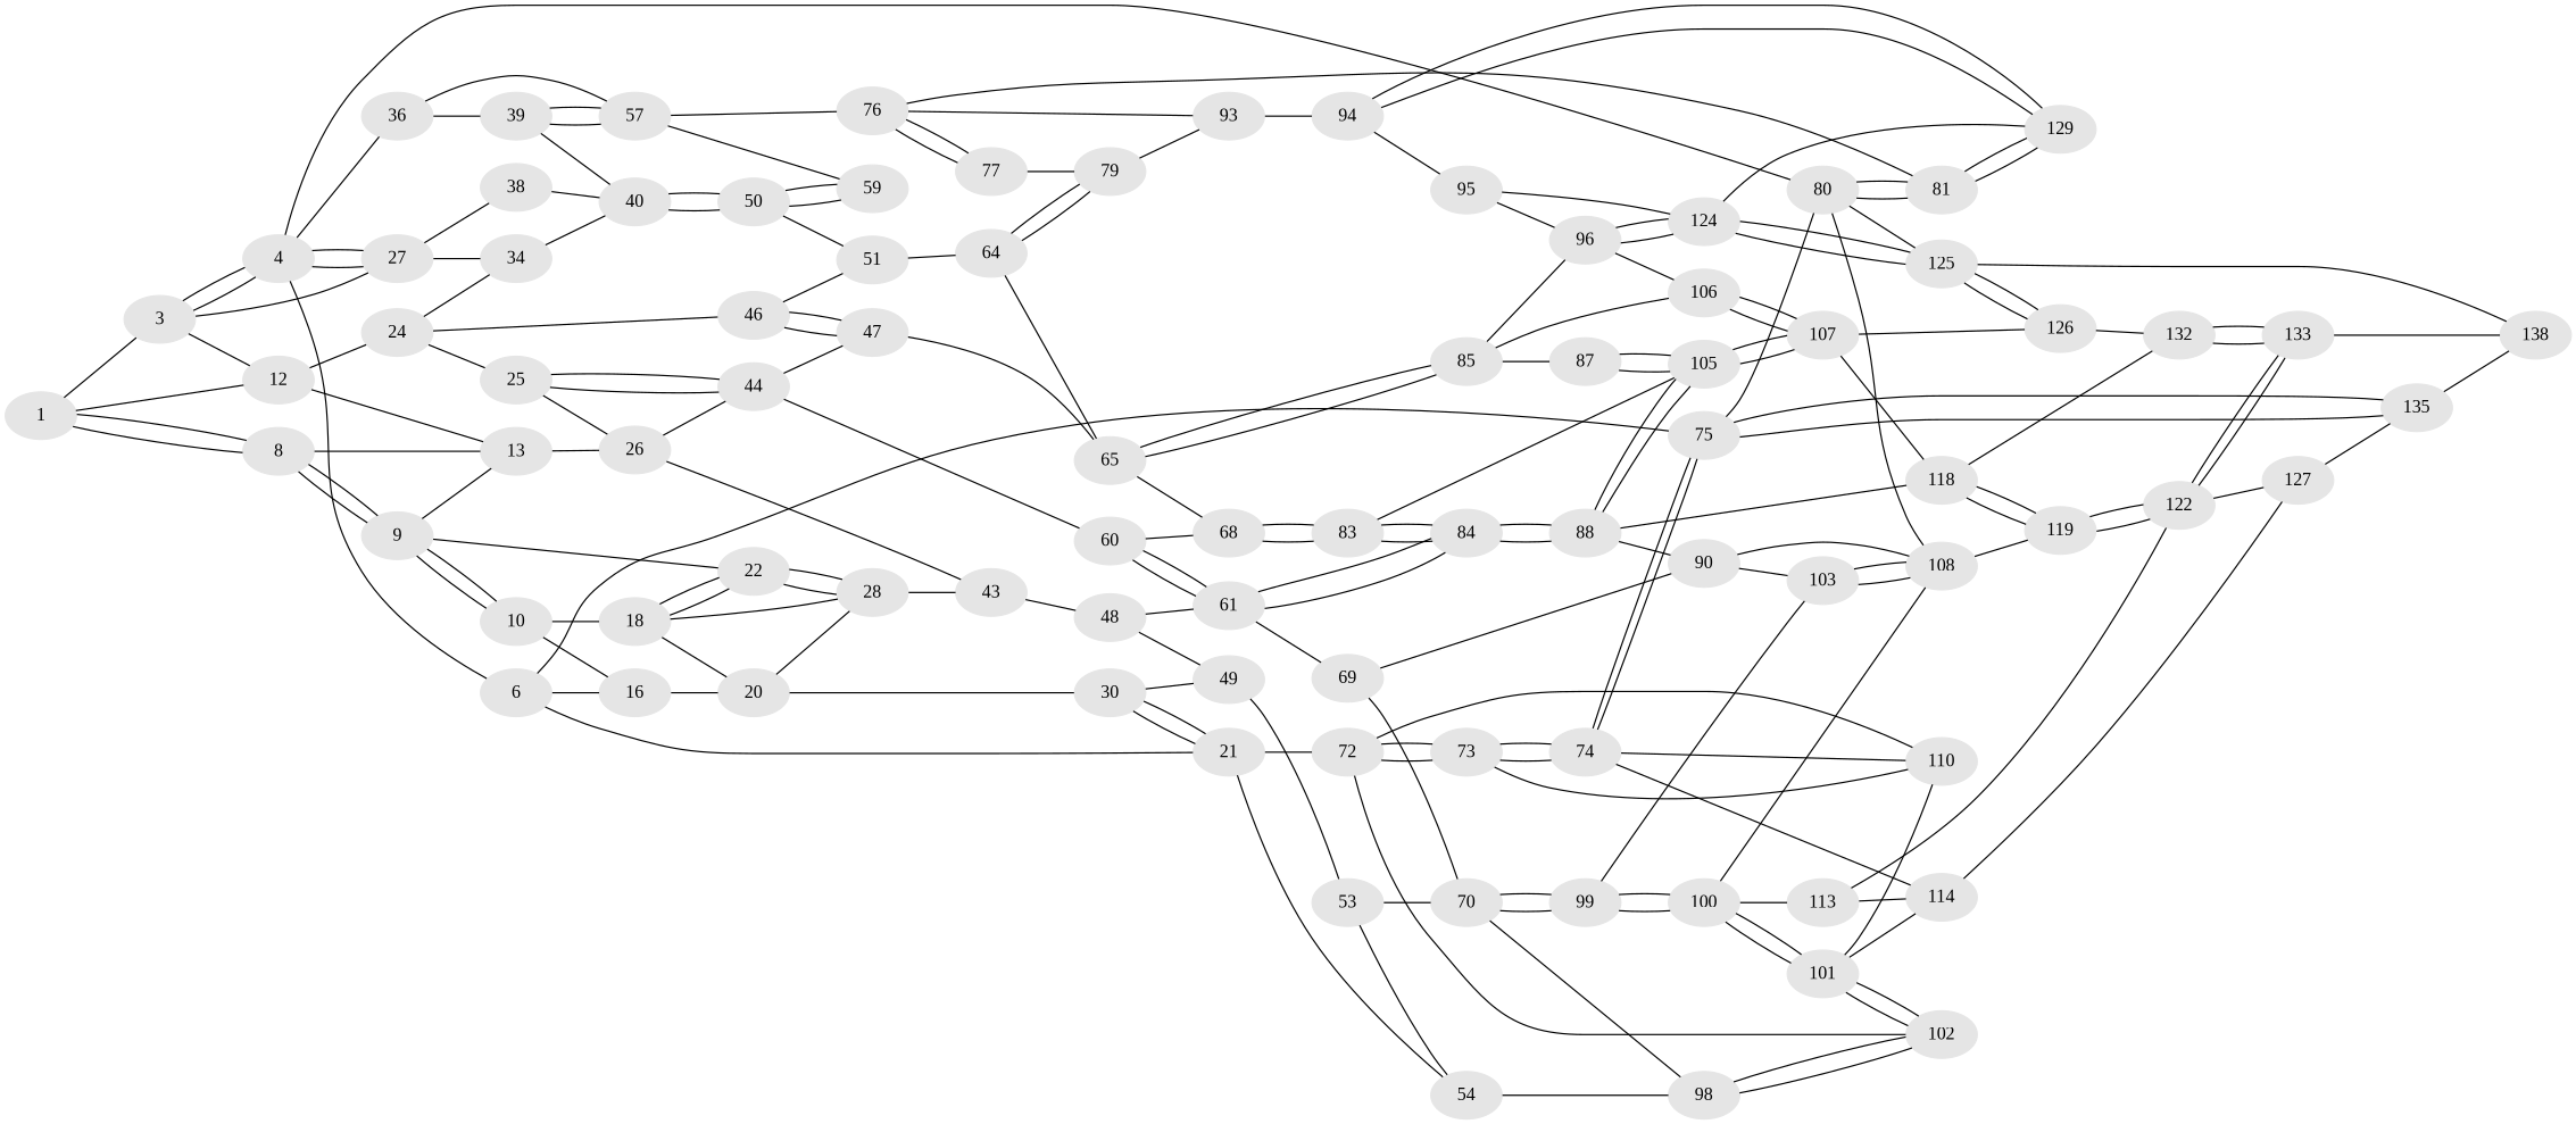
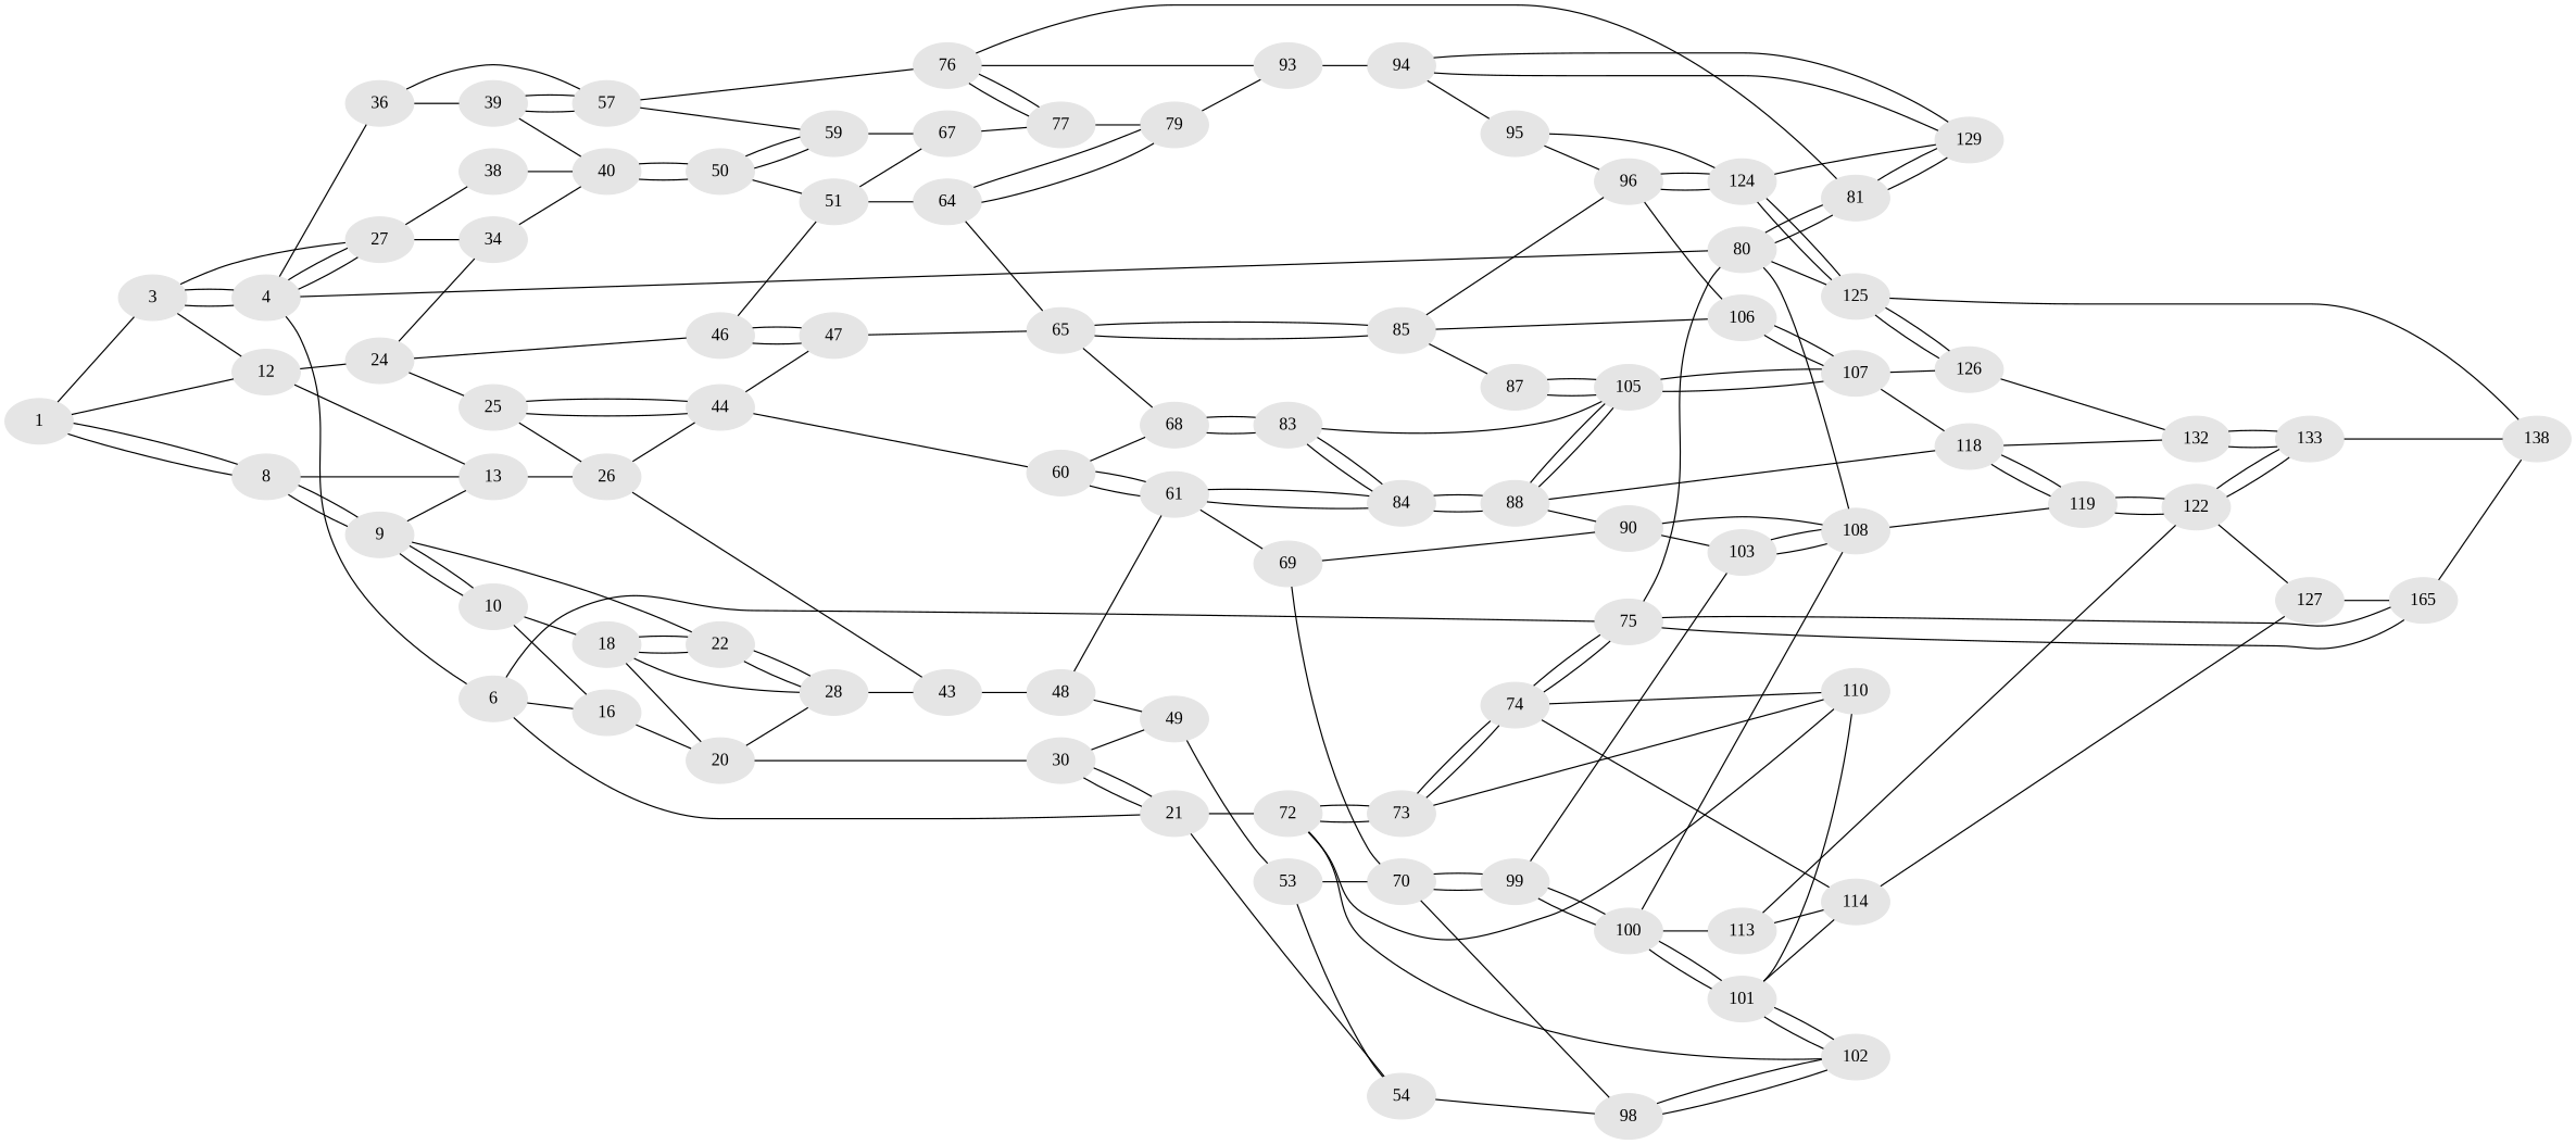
  graph {
    fontname="Liberation Serif"
    rankdir=LR
    node [color=gray90 fontname="Liberation Serif" style=filled]
    edge [fontname="Liberation Serif"]
    1 [super="+2"]
    3 [super="+14"]
    8
    12 [super="+15"]
    4 [super="+5"]
    27 [super="+33"]
    9 [super="+21"]
    13 [super="+23"]
    24 [super="+35"]
    6 [super="+17"]
    36 [super="+37"]
    80 [super="+139"]
    34
    38
    16
    n16 [label=21 super="+55"]
    75
    39
    57 [super="+58"]
    81
    125 [super="+140"]
    108 [super="+111"]
    20 [super="+29"]
    54
    72 [super="+104"]
-   135 [super="+136"]
+   135 [super="+136" label=165]
    10 [super="+11"]
    18 [super="+19"]
    22
    26 [super="+42"]
    28 [super="+32"]
    25
    46
    44 [super="+45"]
    43
    30
    49 [super="+52"]
    40 [super="+41"]
    47
    51 [super="+63"]
    60
    48 [super="+56"]
    53
    98
    73
    102
    110 [super="+115"]
    50
    59
    76 [super="+82"]
    61 [super="+62"]
    65 [super="+66"]
    68
    64
+   67
    85 [super="+86"]
    69
    84
    70 [super="+71"]
    79 [super="+92"]
    77 [super="+78"]
    99
    93
    83
    90 [super="+91"]
    88 [super="+89"]
    87
    96 [super="+97"]
    106
    105
    103
    100 [super="+112"]
    74 [super="+117"]
    114 [super="+116"]
    127 [super="+128"]
    138
    129 [super="+131"]
    94
    126
    118 [super="+121"]
    124 [super="+130"]
    107 [super="+120"]
    119
    132 [super="+134"]
    95
    101 [super="+109"]
    113
    122 [super="+123"]
    133 [super="+137"]
    1 -- 3
    1 -- 8
    1 -- 8
    1 -- 12
    3 -- 12
    3 -- 4
    3 -- 4
    3 -- 27
    8 -- 9
    8 -- 9
    8 -- 13
    12 -- 13
    12 -- 24
    4 -- 27
    4 -- 27
    4 -- 6
    4 -- 36
    4 -- 80
    27 -- 34
    27 -- 38
    9 -- 13
    9 -- 10
    9 -- 10
    9 -- 22
    13 -- 26
    24 -- 34
    24 -- 25
    24 -- 46
    6 -- 16
    6 -- n16
    6 -- 75
    36 -- 39
    36 -- 57
    80 -- 81
    80 -- 81
    80 -- 125
    80 -- 108
    34 -- 40
    38 -- 40
    16 -- 20
    n16 -- 54
    n16 -- 72
    75 -- 80
    75 -- 135
    75 -- 135
    39 -- 57
    39 -- 57
    39 -- 40
    57 -- 59
    57 -- 76
    81 -- 129
    81 -- 129
    125 -- 138
    125 -- 126
    125 -- 126
    108 -- 119
    20 -- 28
    20 -- 30
    54 -- 98
    72 -- 73
    72 -- 73
    72 -- 102
    72 -- 110
    135 -- 138
    10 -- 16
    10 -- 18
    18 -- 20
    18 -- 22
    18 -- 22
    18 -- 28
    22 -- 28
    22 -- 28
    26 -- 44
    26 -- 43
    28 -- 43
    25 -- 26
    25 -- 44
    25 -- 44
    46 -- 47
    46 -- 47
    46 -- 51
    44 -- 47
    44 -- 60
    43 -- 48
    30 -- n16
    30 -- n16
    30 -- 49
    49 -- 53
    40 -- 50
    40 -- 50
    47 -- 65
    51 -- 64
+   51 -- 67
    60 -- 61
    60 -- 61
    60 -- 68
    48 -- 49 [weight=2]
    48 -- 61
    53 -- 54
    53 -- 70
    98 -- 102
    98 -- 102
    73 -- 110
    73 -- 74
    73 -- 74
    50 -- 51
    50 -- 59
    50 -- 59
+   59 -- 67
    76 -- 81
    76 -- 77
    76 -- 77
    76 -- 93
    61 -- 69
    61 -- 84
    61 -- 84
    65 -- 68
    65 -- 85
    65 -- 85
    68 -- 83
    68 -- 83
    64 -- 65
    64 -- 79
    64 -- 79
+   67 -- 77
    85 -- 87
    85 -- 96
    85 -- 106
    69 -- 70
    69 -- 90
    84 -- 88
    84 -- 88
    70 -- 98
    70 -- 99
    70 -- 99
    79 -- 93
    77 -- 79 [weight=2]
    99 -- 103
    99 -- 100
    99 -- 100
    93 -- 94
    83 -- 84
    83 -- 84
    83 -- 105
    90 -- 108
    90 -- 103
    88 -- 90
    88 -- 105
    88 -- 105
    88 -- 118
    87 -- 105
    87 -- 105
    96 -- 106
    96 -- 124
    96 -- 124
    106 -- 107
    106 -- 107
    105 -- 107
    105 -- 107
    103 -- 108
    103 -- 108
    100 -- 108
    100 -- 101
    100 -- 101
    100 -- 113
    74 -- 75
    74 -- 75
    74 -- 110
    74 -- 114
    114 -- 127
    127 -- 135 [weight=2]
    94 -- 129
    94 -- 129
    94 -- 95
    126 -- 132
    118 -- 119
    118 -- 119
    118 -- 132
    124 -- 125
    124 -- 125
    124 -- 129
    107 -- 126
    107 -- 118
    119 -- 122
    119 -- 122
    132 -- 133 [weight=2]
    132 -- 133
    95 -- 96
    95 -- 124
    101 -- 102
    101 -- 102
    101 -- 110
    101 -- 114
    113 -- 114
    113 -- 122
    122 -- 127
    122 -- 133
    122 -- 133
    133 -- 138
  }
